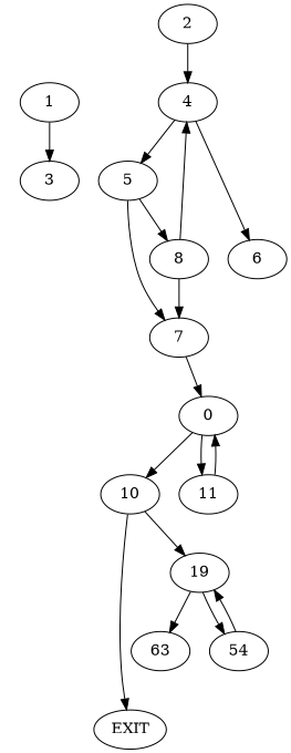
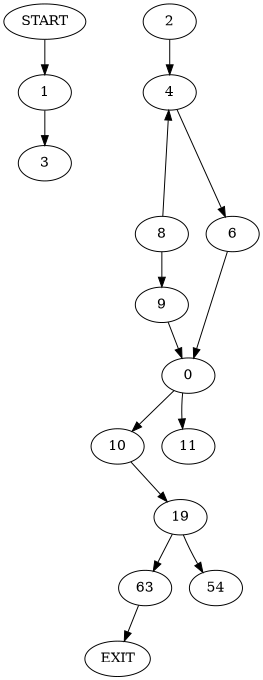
  digraph {
+   n1 [label=START]
    1
    3
    n4 [label=EXIT]
    2
    4
-   5
    6
-   7
+   7 [label=9]
    8
    n11 [label=0]
    10
    11
    n14 [label=19]
    n15 [label=63]
    n16 [label=54]
+   n1 -> 1
    1 -> 3
    2 -> 4
-   4 -> 5
    4 -> 6
-   5 -> 7
-   5 -> 8
    7 -> n11
    8 -> 4
    8 -> 7
    n11 -> 10
    n11 -> 11
    10 -> n14
-   11 -> n11
+   6 -> n11
    n14 -> n15
    n14 -> n16
-   10 -> n4
-   n16 -> n14
+   n15 -> n4
  }
